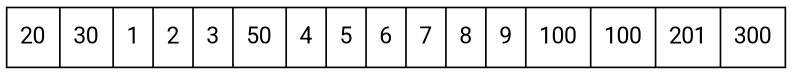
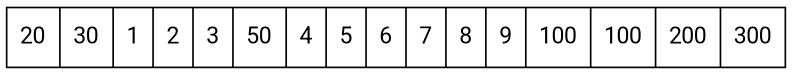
  digraph {
    rankdir=LR
    fontname=Roboto
-   n1 [label="{ 20|30|1|2|3|50|4|5|6|7|8|9|100|100|201|300}" shape=record fontname=Roboto]
+   n1 [label="{ 20|30|1|2|3|50|4|5|6|7|8|9|100|100|200|300}" shape=record fontname=Roboto]
  }
